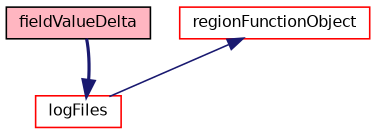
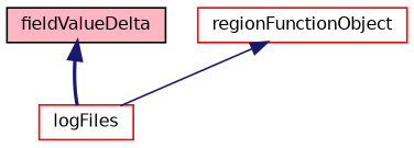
  digraph {
    node [color=red fillcolor=white fontname=Helvetica fontsize=10 shape=record style=filled]
    edge [color=midnightblue dir=back fontname=Helvetica fontsize=10 labelfontname=Helvetica labelfontsize=10]
    n1 [color=black fillcolor=lightpink fontcolor=black height=0.2 label=fieldValueDelta width=0.4]
    n2 [height=0.2 label=regionFunctionObject width=0.4]
    n3 [height=0.2 label=logFiles width=0.4]
    n2 -> n3 [style=solid]
-   n3 -> n1 [style=bold]
+   n1 -> n3 [style=bold]
  }
